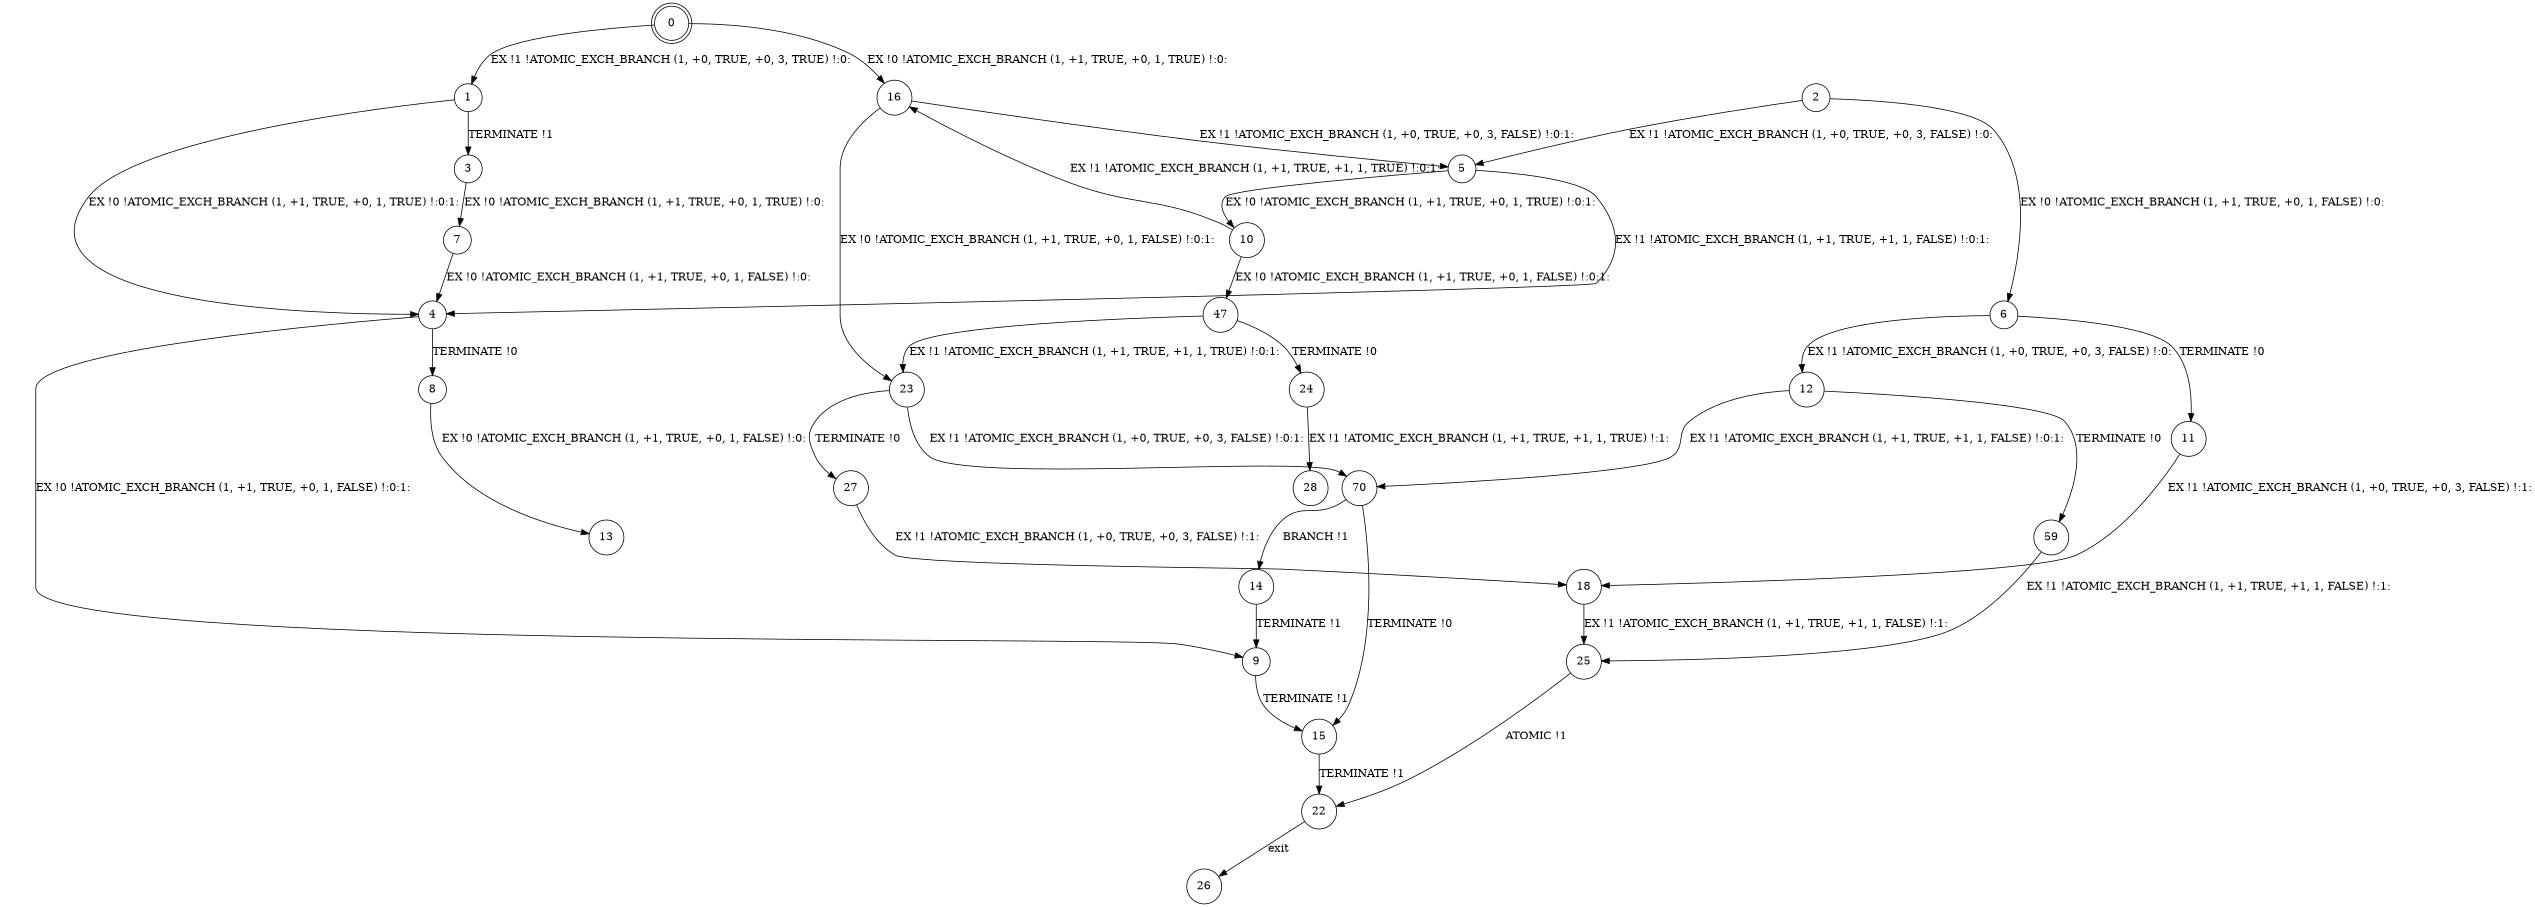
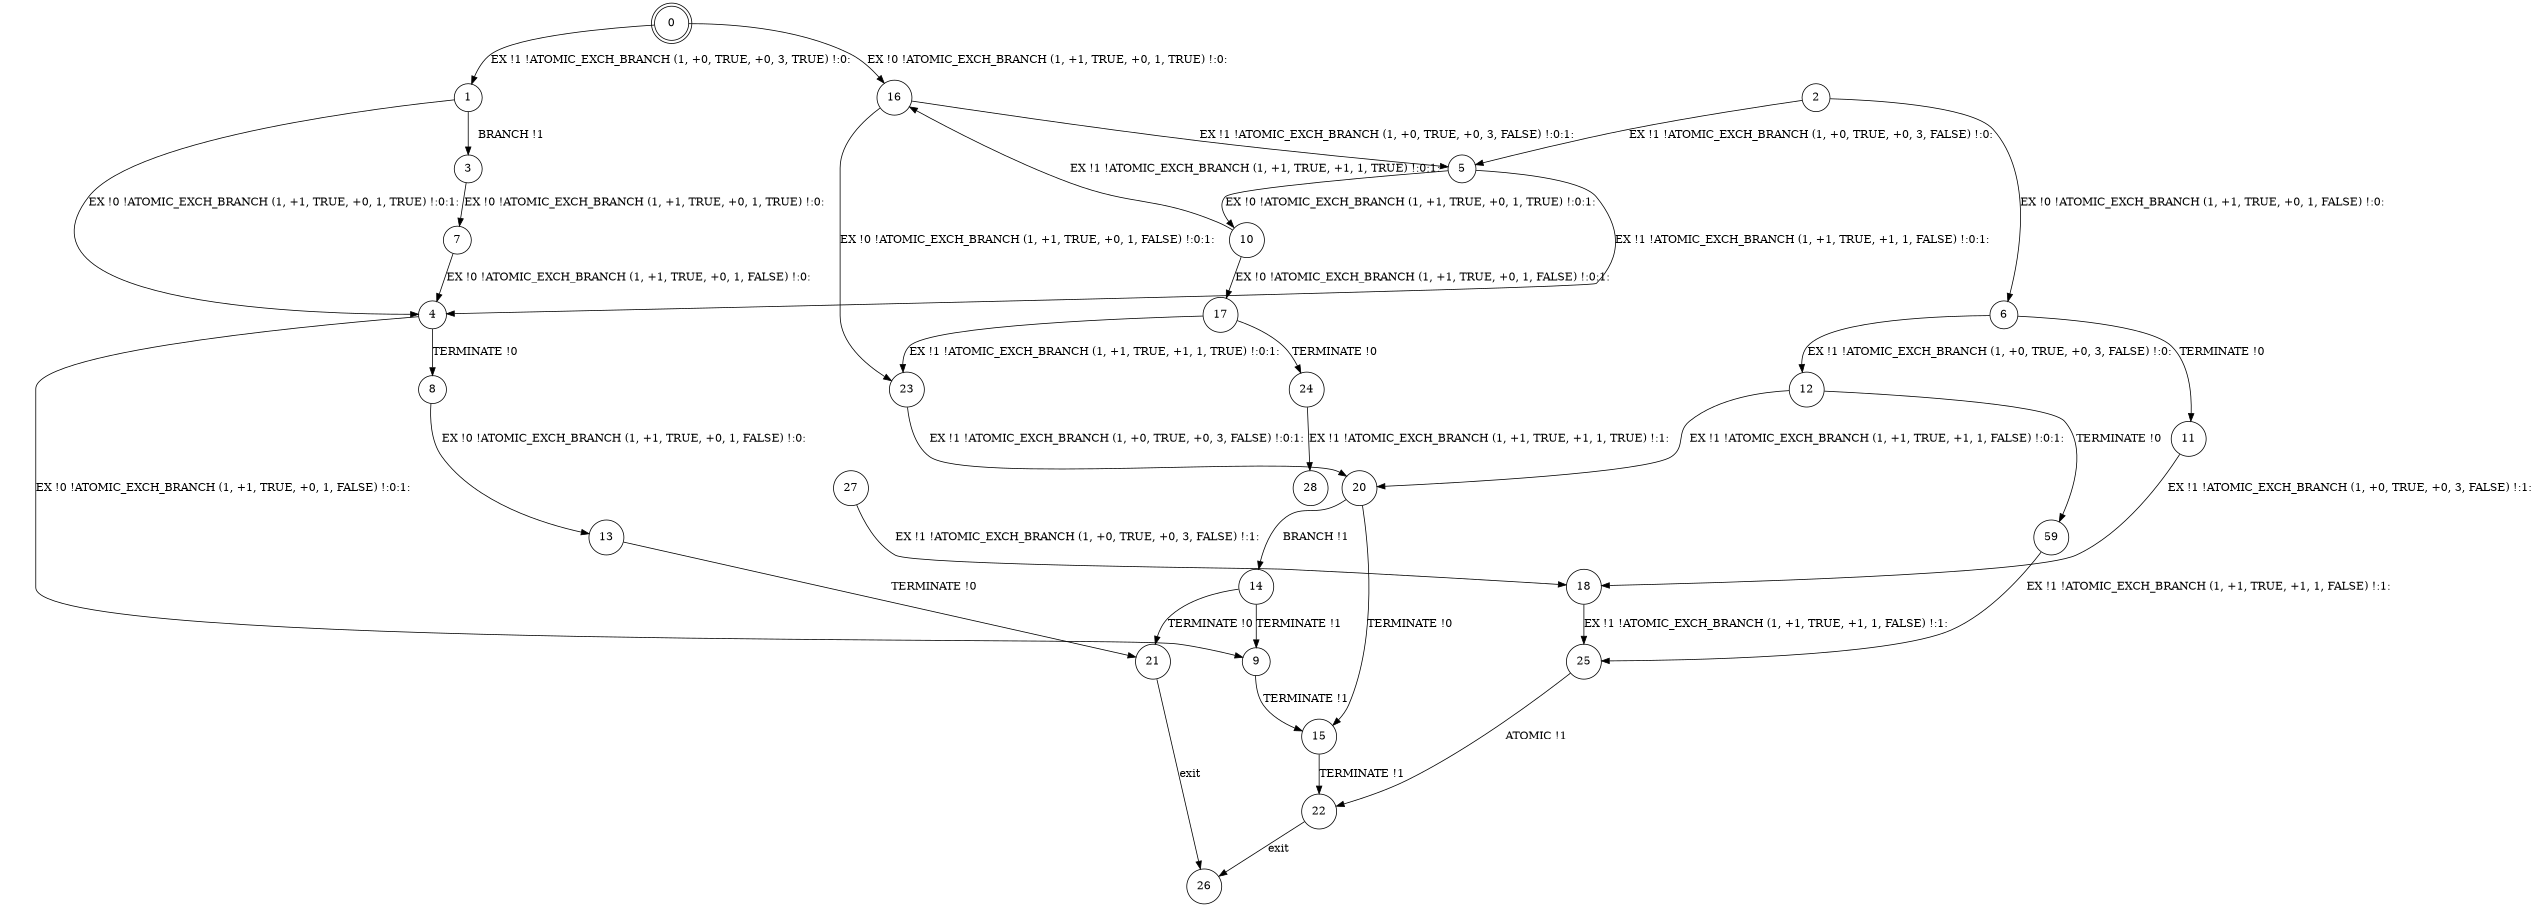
  digraph {
    node [shape=circle]
    0 [peripheries=2]
    1
    16
    3
    4
    2
    5
    6
    7
    8
    9
    10
    11
    12
    13
    15
-   17 [label=47]
+   17
    18
    n19 [label=59]
-   20 [label=70]
+   20
+   21
    14
    22
    23
    24
    25
    26
    27
    28
    0 -> 1 [label="EX !1 !ATOMIC_EXCH_BRANCH (1, +0, TRUE, +0, 3, TRUE) !:0:"]
    0 -> 16 [label="EX !0 !ATOMIC_EXCH_BRANCH (1, +1, TRUE, +0, 1, TRUE) !:0:"]
-   1 -> 3 [label="TERMINATE !1"]
+   1 -> 3 [label="BRANCH !1"]
    1 -> 4 [label="EX !0 !ATOMIC_EXCH_BRANCH (1, +1, TRUE, +0, 1, TRUE) !:0:1:"]
    16 -> 5 [label="EX !1 !ATOMIC_EXCH_BRANCH (1, +0, TRUE, +0, 3, FALSE) !:0:1:"]
    16 -> 23 [label="EX !0 !ATOMIC_EXCH_BRANCH (1, +1, TRUE, +0, 1, FALSE) !:0:1:"]
    3 -> 7 [label="EX !0 !ATOMIC_EXCH_BRANCH (1, +1, TRUE, +0, 1, TRUE) !:0:"]
    4 -> 8 [label="TERMINATE !0"]
    4 -> 9 [label="EX !0 !ATOMIC_EXCH_BRANCH (1, +1, TRUE, +0, 1, FALSE) !:0:1:"]
    2 -> 5 [label="EX !1 !ATOMIC_EXCH_BRANCH (1, +0, TRUE, +0, 3, FALSE) !:0:"]
    2 -> 6 [label="EX !0 !ATOMIC_EXCH_BRANCH (1, +1, TRUE, +0, 1, FALSE) !:0:"]
    5 -> 4 [label="EX !1 !ATOMIC_EXCH_BRANCH (1, +1, TRUE, +1, 1, FALSE) !:0:1:"]
    5 -> 10 [label="EX !0 !ATOMIC_EXCH_BRANCH (1, +1, TRUE, +0, 1, TRUE) !:0:1:"]
    6 -> 11 [label="TERMINATE !0"]
    6 -> 12 [label="EX !1 !ATOMIC_EXCH_BRANCH (1, +0, TRUE, +0, 3, FALSE) !:0:"]
    7 -> 4 [label="EX !0 !ATOMIC_EXCH_BRANCH (1, +1, TRUE, +0, 1, FALSE) !:0:"]
    8 -> 13 [label="EX !0 !ATOMIC_EXCH_BRANCH (1, +1, TRUE, +0, 1, FALSE) !:0:"]
    9 -> 15 [label="TERMINATE !1"]
    10 -> 16 [label="EX !1 !ATOMIC_EXCH_BRANCH (1, +1, TRUE, +1, 1, TRUE) !:0:1:"]
    10 -> 17 [label="EX !0 !ATOMIC_EXCH_BRANCH (1, +1, TRUE, +0, 1, FALSE) !:0:1:"]
    11 -> 18 [label="EX !1 !ATOMIC_EXCH_BRANCH (1, +0, TRUE, +0, 3, FALSE) !:1:"]
    12 -> n19 [label="TERMINATE !0"]
    12 -> 20 [label="EX !1 !ATOMIC_EXCH_BRANCH (1, +1, TRUE, +1, 1, FALSE) !:0:1:"]
+   13 -> 21 [label="TERMINATE !0"]
    15 -> 22 [label="TERMINATE !1"]
    17 -> 23 [label="EX !1 !ATOMIC_EXCH_BRANCH (1, +1, TRUE, +1, 1, TRUE) !:0:1:"]
    17 -> 24 [label="TERMINATE !0"]
    18 -> 25 [label="EX !1 !ATOMIC_EXCH_BRANCH (1, +1, TRUE, +1, 1, FALSE) !:1:"]
    n19 -> 25 [label="EX !1 !ATOMIC_EXCH_BRANCH (1, +1, TRUE, +1, 1, FALSE) !:1:"]
    20 -> 15 [label="TERMINATE !0"]
    20 -> 14 [label="BRANCH !1"]
+   21 -> 26 [label=exit]
    14 -> 9 [label="TERMINATE !1"]
+   14 -> 21 [label="TERMINATE !0"]
    22 -> 26 [label=exit]
    23 -> 20 [label="EX !1 !ATOMIC_EXCH_BRANCH (1, +0, TRUE, +0, 3, FALSE) !:0:1:"]
-   23 -> 27 [label="TERMINATE !0"]
    24 -> 28 [label="EX !1 !ATOMIC_EXCH_BRANCH (1, +1, TRUE, +1, 1, TRUE) !:1:"]
    25 -> 22 [label="ATOMIC !1"]
    27 -> 18 [label="EX !1 !ATOMIC_EXCH_BRANCH (1, +0, TRUE, +0, 3, FALSE) !:1:"]
  }
